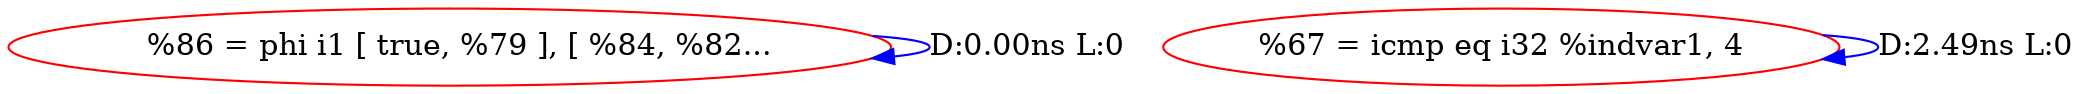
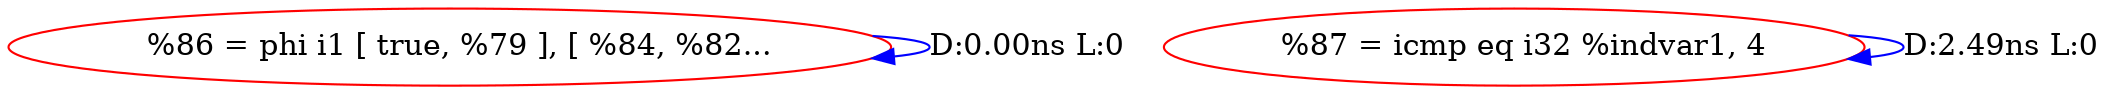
  digraph {
    node [color=red]
    edge [color=blue]
    n1 [label="  %86 = phi i1 [ true, %79 ], [ %84, %82..."]
-   n2 [label="%67 = icmp eq i32 %indvar1, 4"]
+   n2 [label="  %87 = icmp eq i32 %indvar1, 4"]
    n1 -> n1 [label="D:0.00ns L:0"]
    n2 -> n2 [label="D:2.49ns L:0"]
  }
